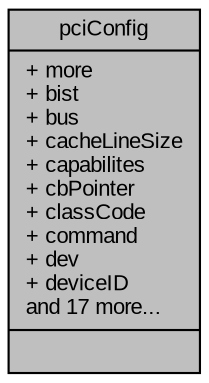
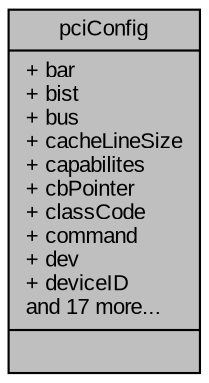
  digraph {
    fontname="Liberation Sans"
-   n1 [color=black fillcolor=grey75 fontcolor=black fontname="Liberation Sans" fontsize=10 height=0.2 label="{pciConfig\n|+ more\l+ bist\l+ bus\l+ cacheLineSize\l+ capabilites\l+ cbPointer\l+ classCode\l+ command\l+ dev\l+ deviceID\land 17 more...\l|}" shape=record style=filled width=0.4]
+   n1 [color=black fillcolor=grey75 fontcolor=black fontname="Liberation Sans" fontsize=10 height=0.2 label="{pciConfig\n|+ bar\l+ bist\l+ bus\l+ cacheLineSize\l+ capabilites\l+ cbPointer\l+ classCode\l+ command\l+ dev\l+ deviceID\land 17 more...\l|}" shape=record style=filled width=0.4]
  }
